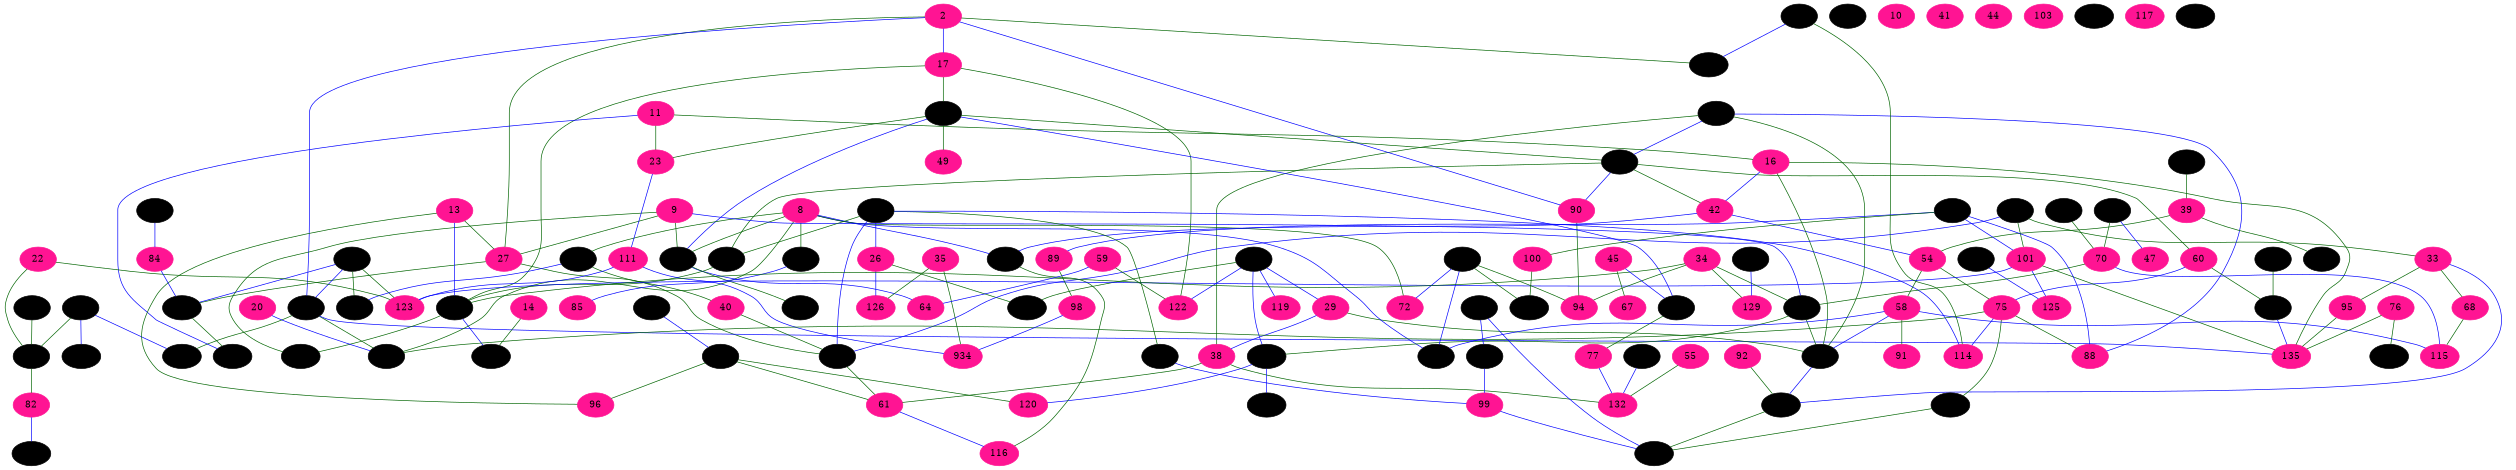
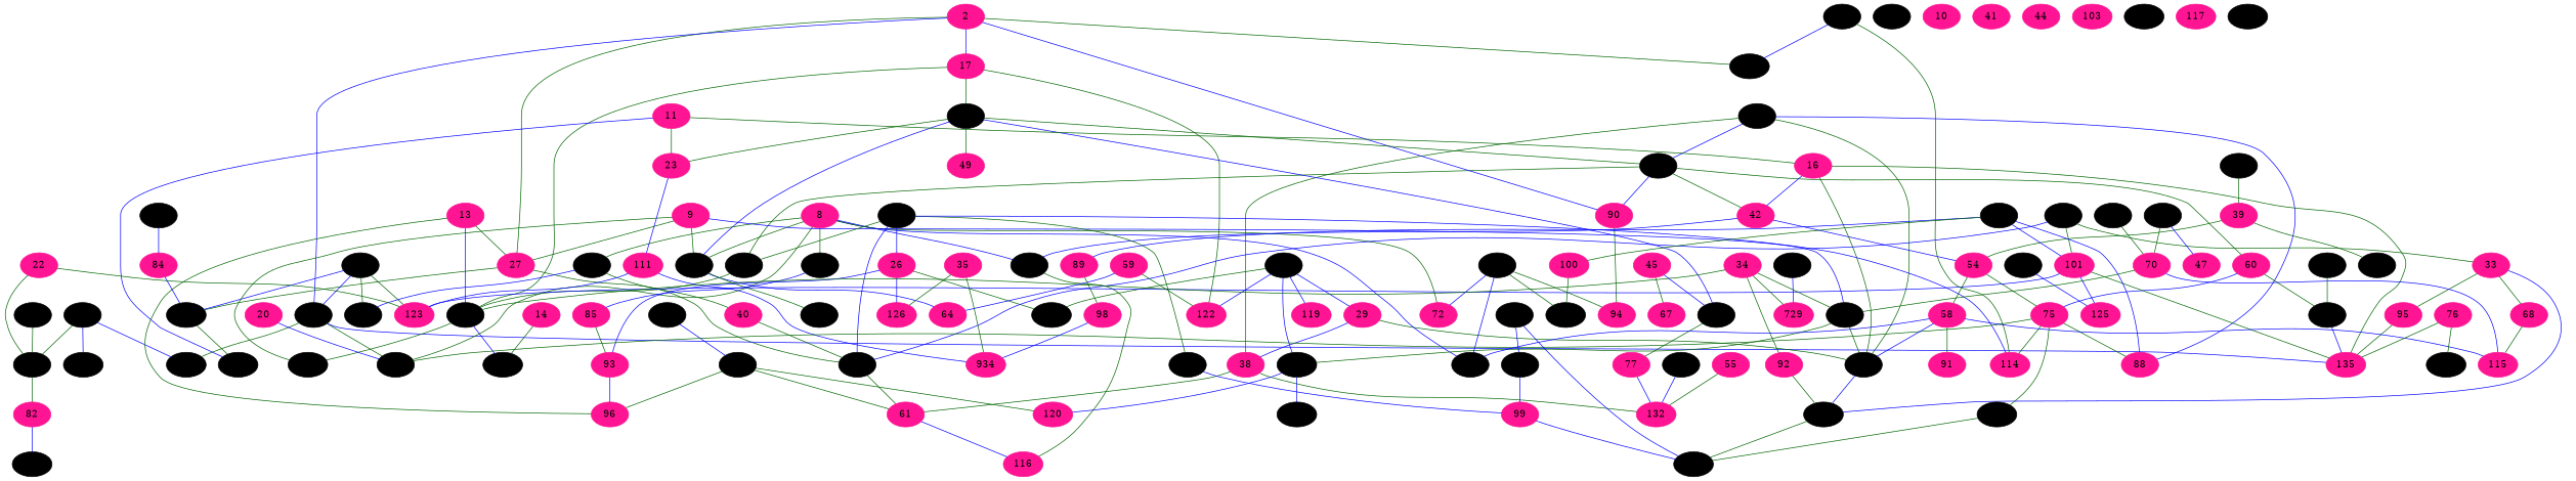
  graph {
    node [color=deeppink style=filled]
    edge [color=darkgreen]
    1 [color=black]
    31 [color=black]
    38
    80 [color=black]
    88
    90
    69 [color=black]
    42
    60
    132
    61
    102 [color=black]
    2
    17
    27
    30 [color=black]
    128 [color=black]
    122
    83 [color=black]
    19 [color=black]
    104 [color=black]
    56 [color=black]
    121 [color=black]
    86 [color=black]
    135
    94
    3 [color=black]
    29
    107 [color=black]
    109 [color=black]
    119
    120
    112 [color=black]
    4 [color=black]
    5 [color=black]
    36 [color=black]
    96
    6 [color=black]
    43 [color=black]
    123
    105 [color=black]
    7 [color=black]
    78 [color=black]
    110 [color=black]
    82
    28 [color=black]
    8
    50 [color=black]
    52 [color=black]
    63 [color=black]
    72
    73 [color=black]
    40
    116
    64
    81 [color=black]
    85
    9
    71 [color=black]
    106 [color=black]
    10
    11
    16
    23
    111
    12 [color=black]
    125
    13
    124 [color=black]
    14
    15 [color=black]
    26
    87 [color=black]
    114
+   93
    126
    99
    54
    49
    62 [color=black]
    18 [color=black]
    33
    101
    68
    95
    77
    20
    21 [color=black]
    22
    n90 [label=934]
    24 [color=black]
    25 [color=black]
    127 [color=black]
    75
    97 [color=black]
    32 [color=black]
    39
    51 [color=black]
    115
    130 [color=black]
    34
-   129
+   129 [label=729]
    35
    118 [color=black]
    37 [color=black]
    47
    70
    58
    41
    44
    45
    67
    46 [color=black]
    48 [color=black]
    84
    53 [color=black]
    91
    55
    57 [color=black]
    65 [color=black]
    59
    66 [color=black]
    74 [color=black]
    89
    100
    98
    76
    131 [color=black]
    113 [color=black]
    79 [color=black]
    92
    103
    108 [color=black]
    117
    133 [color=black]
    1 -- 31 [color=blue]
    1 -- 38
    1 -- 80
    1 -- 88 [color=blue]
    31 -- 90 [color=blue]
    31 -- 69
    31 -- 42
    31 -- 60
    38 -- 132
    38 -- 61
    80 -- 102 [color=blue]
    90 -- 94
    69 -- 83
    42 -- 50 [color=blue]
    42 -- 54 [color=blue]
    60 -- 75 [color=blue]
    60 -- 97
    61 -- 116 [color=blue]
    102 -- 130
    2 -- 90 [color=blue]
    2 -- 17 [color=blue]
    2 -- 27
    2 -- 30 [color=blue]
    2 -- 128
    17 -- 122
    17 -- 83
    17 -- 19
    27 -- 104
    27 -- 56
    30 -- 121
    30 -- 86
    30 -- 135 [color=blue]
    83 -- 106
    83 -- 124 [color=blue]
    19 -- 31
    19 -- 52 [color=blue]
    19 -- 23
    19 -- 49
    19 -- 62 [color=blue]
    104 -- 105
    56 -- 61
    3 -- 122 [color=blue]
    3 -- 29 [color=blue]
    3 -- 107 [color=blue]
    3 -- 109
    3 -- 119 [color=blue]
    29 -- 38 [color=blue]
    29 -- 80
    107 -- 120 [color=blue]
    107 -- 112 [color=blue]
    5 -- 36 [color=blue]
    36 -- 61
    36 -- 120
    36 -- 96
    6 -- 30 [color=blue]
    6 -- 104 [color=blue]
    6 -- 43
    6 -- 123
    7 -- 121 [color=blue]
    7 -- 78
    7 -- 110 [color=blue]
    78 -- 82
    82 -- 113 [color=blue]
    28 -- 43 [color=blue]
    28 -- 40
    8 -- 86
    8 -- 28
    8 -- 50 [color=blue]
    8 -- 52
    8 -- 63 [color=blue]
    8 -- 72
    8 -- 73
    50 -- 116
    52 -- 64 [color=blue]
    52 -- 81
    73 -- 85 [color=blue]
    40 -- 56
+   85 -- 93
    9 -- 27
    9 -- 52
    9 -- 71 [color=blue]
    9 -- 106
    71 -- 80
    71 -- 107
    11 -- 105 [color=blue]
    11 -- 16
    11 -- 23
    16 -- 80
    16 -- 42 [color=blue]
    16 -- 135
    23 -- 111 [color=blue]
    111 -- 123 [color=blue]
    111 -- n90 [color=blue]
    12 -- 125 [color=blue]
    13 -- 27
    13 -- 83 [color=blue]
    13 -- 96
    14 -- 124
    15 -- 69
    15 -- 56 [color=blue]
    15 -- 26 [color=blue]
    15 -- 87
    15 -- 114 [color=blue]
    26 -- 109
+   26 -- 93 [color=blue]
    26 -- 126 [color=blue]
    87 -- 99 [color=blue]
+   93 -- 96 [color=blue]
    99 -- 130 [color=blue]
    54 -- 75
    54 -- 58
    62 -- 77
    18 -- 56 [color=blue]
    18 -- 33
    18 -- 101
    33 -- 102 [color=blue]
    33 -- 68
    33 -- 95
    101 -- 135
    101 -- 123 [color=blue]
    101 -- 125 [color=blue]
    68 -- 115
    95 -- 135
    77 -- 132 [color=blue]
    20 -- 86 [color=blue]
    21 -- 78
    22 -- 123
    22 -- 78
    24 -- 132 [color=blue]
    25 -- 94
    25 -- 63 [color=blue]
    25 -- 72 [color=blue]
    25 -- 127
    75 -- 88
    75 -- 86
-   75 -- 114 [color=blue]
+   75 -- 114
    75 -- 118
    97 -- 135 [color=blue]
    32 -- 39
    39 -- 54
    39 -- 51
    34 -- 83
-   34 -- 94
+   34 -- 92
    34 -- 71
    34 -- 129
    35 -- 126
    35 -- n90
    118 -- 130
    37 -- 47 [color=blue]
    37 -- 70
    70 -- 71
    70 -- 115 [color=blue]
    58 -- 80 [color=blue]
    58 -- 63 [color=blue]
    58 -- 115 [color=blue]
    58 -- 91
    45 -- 62 [color=blue]
    45 -- 67
    46 -- 128 [color=blue]
    46 -- 114
    48 -- 84 [color=blue]
    84 -- 104 [color=blue]
    53 -- 97
    55 -- 132
    57 -- 130 [color=blue]
    57 -- 65 [color=blue]
    65 -- 99 [color=blue]
    59 -- 122
    59 -- 64 [color=blue]
    66 -- 70
    74 -- 88 [color=blue]
    74 -- 101 [color=blue]
    74 -- 89 [color=blue]
    74 -- 100
    89 -- 98
    100 -- 127
    98 -- n90 [color=blue]
    76 -- 135
    76 -- 131
    79 -- 129 [color=blue]
    92 -- 102
  }
